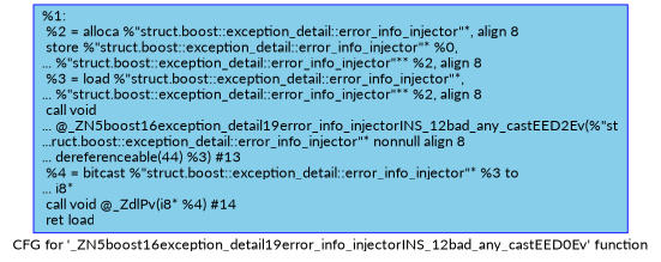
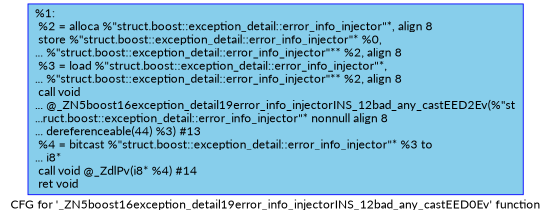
  digraph {
    label="CFG for '_ZN5boost16exception_detail19error_info_injectorINS_12bad_any_castEED0Ev' function"
    fontname=Lato
-   n1 [color=blue fillcolor=skyblue label="{%1:\l  %2 = alloca %\"struct.boost::exception_detail::error_info_injector\"*, align 8\l  store %\"struct.boost::exception_detail::error_info_injector\"* %0,\l... %\"struct.boost::exception_detail::error_info_injector\"** %2, align 8\l  %3 = load %\"struct.boost::exception_detail::error_info_injector\"*,\l... %\"struct.boost::exception_detail::error_info_injector\"** %2, align 8\l  call void\l... @_ZN5boost16exception_detail19error_info_injectorINS_12bad_any_castEED2Ev(%\"st\l...ruct.boost::exception_detail::error_info_injector\"* nonnull align 8\l... dereferenceable(44) %3) #13\l  %4 = bitcast %\"struct.boost::exception_detail::error_info_injector\"* %3 to\l... i8*\l  call void @_ZdlPv(i8* %4) #14\l  ret load\l}" shape=record style=filled fontname=Lato]
+   n1 [color=blue fillcolor=skyblue label="{%1:\l  %2 = alloca %\"struct.boost::exception_detail::error_info_injector\"*, align 8\l  store %\"struct.boost::exception_detail::error_info_injector\"* %0,\l... %\"struct.boost::exception_detail::error_info_injector\"** %2, align 8\l  %3 = load %\"struct.boost::exception_detail::error_info_injector\"*,\l... %\"struct.boost::exception_detail::error_info_injector\"** %2, align 8\l  call void\l... @_ZN5boost16exception_detail19error_info_injectorINS_12bad_any_castEED2Ev(%\"st\l...ruct.boost::exception_detail::error_info_injector\"* nonnull align 8\l... dereferenceable(44) %3) #13\l  %4 = bitcast %\"struct.boost::exception_detail::error_info_injector\"* %3 to\l... i8*\l  call void @_ZdlPv(i8* %4) #14\l  ret void\l}" shape=record style=filled fontname=Lato]
  }
